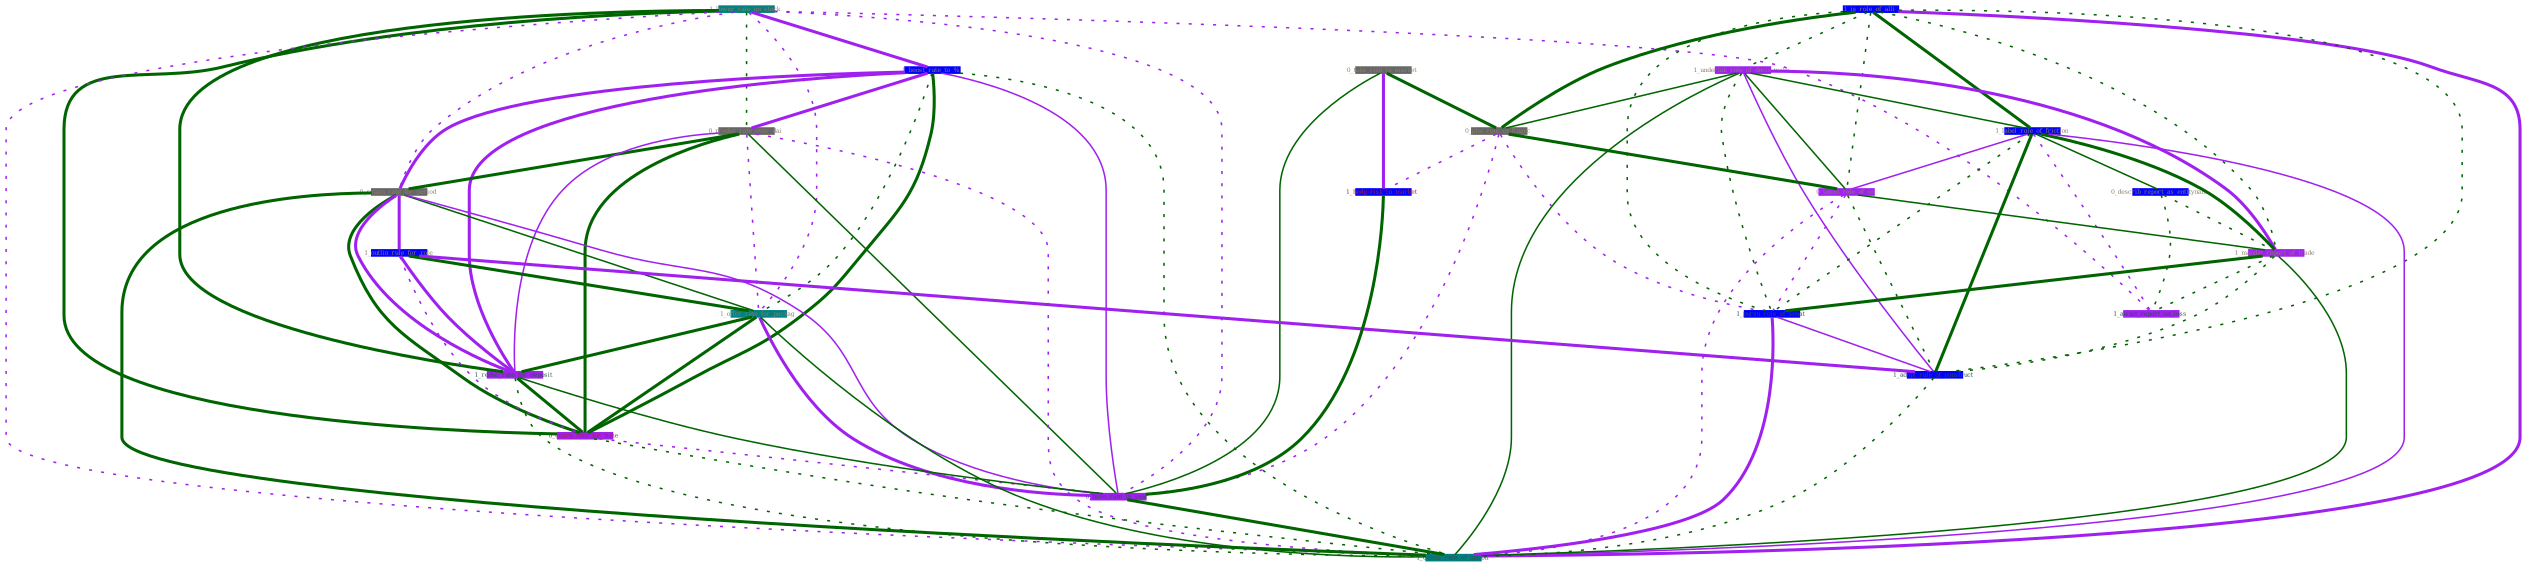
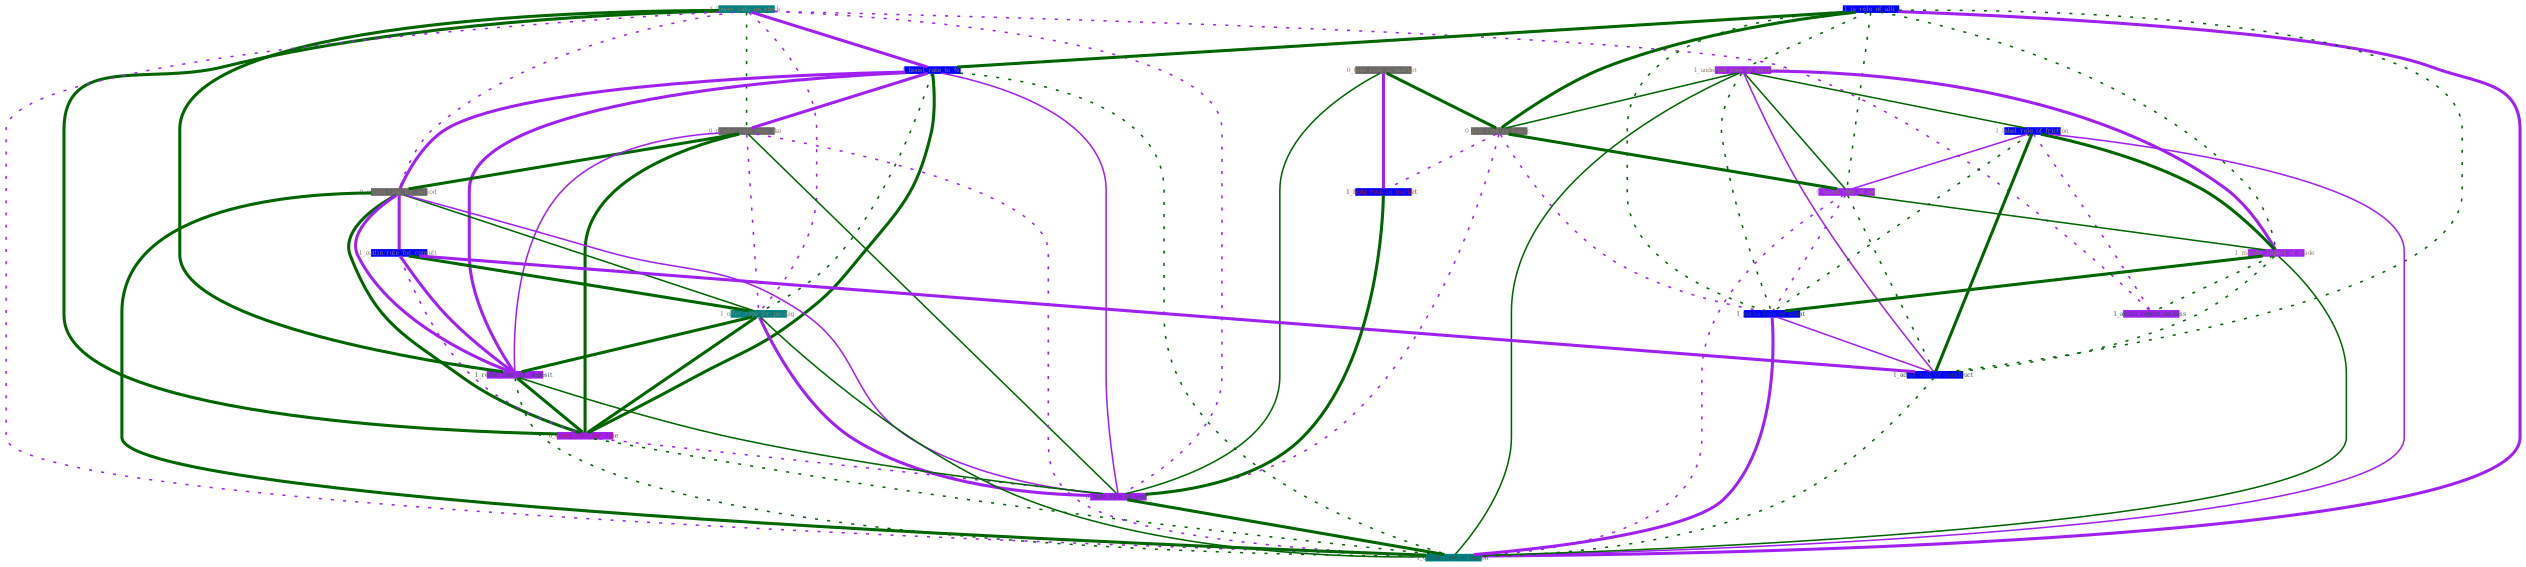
  graph {
    node [color=blue fixedsize=true fontcolor="#8b7d6b" fontsize=4 shape=polygon style=filled]
    edge [color=darkgreen style=bold w=1]
    "1_lower_rate_on_stock " [color=teal height=.06 width=.5]
    "1_boost_rate_to_% " [height=.06 width=.5]
    "0_produc_rate_over_dai " [color=gray40 height=.06 width=.5]
    "0_take_risk_in_market " [color=gray40 height=.06 width=.5]
    "1_is_role_of_alli " [height=.06 width=.5]
    "1_undertak_role_of_decis-make " [color=purple height=.06 width=.5]
    "0_plai_role_in_financ " [color=gray40 height=.06 width=.5]
    "0_retain_rate_for_period " [color=gray40 height=.06 width=.5]
-   "1_outlin_rule_for_consult " [height=.06 width=.5 label="1_outlin_rule_for_role"]
+   "1_outlin_rule_for_consult " [height=.06 width=.5]
    n10 [height=.06 label="1_label_role_of_friction" width=.5]
    "0_taken_role_of_on " [color=purple height=.06 width=.5]
    "1_offer_rate_for_packag " [color=teal height=.06 width=.5]
-   "0_describ_report_as_entitynam " [height=.06 width=.5]
    "1_mandat_report_of_trade " [color=purple height=.06 width=.5]
    "0_charg_rate_for_time " [color=purple fontcolor="#b22222" height=.06 width=.5]
    "1_hedg_risk_in_market " [fontcolor="#b22222" height=.06 width=.5]
    "1_await_report_on_loss " [color=purple fontcolor="#2f4f4f" height=.06 width=.5]
    "1_reduc_rate_for_deposit " [color=purple fontcolor="#2f4f4f" height=.06 width=.5]
    "0_have_rate_in_year " [color=purple fontcolor="#2f4f4f" height=.06 width=.5]
    "1_calcul_rate_of_option " [color=teal fontcolor="#2f4f4f" height=.06 width=.5]
    "1_pursu_role_of_senat " [fontcolor="#2f4f4f" height=.06 width=.5]
    "1_adopt_rule_of_construct " [fontcolor="#2f4f4f" height=.06 width=.5]
    subgraph sub_1 {
      "1_lower_rate_on_stock "
      "1_boost_rate_to_% "
      "0_produc_rate_over_dai "
      "0_take_risk_in_market "
      "1_is_role_of_alli "
      "1_undertak_role_of_decis-make "
      "0_plai_role_in_financ "
      "0_retain_rate_for_period "
      "1_outlin_rule_for_consult "
      n10
      "0_taken_role_of_on "
      "1_offer_rate_for_packag "
-     "0_describ_report_as_entitynam "
      "1_mandat_report_of_trade "
    }
    subgraph sub_2 {
      "0_charg_rate_for_time "
      "1_hedg_risk_in_market "
    }
    "1_lower_rate_on_stock " -- "1_boost_rate_to_% " [color=purple]
    "1_lower_rate_on_stock " -- "0_produc_rate_over_dai " [style=dotted]
    "1_lower_rate_on_stock " -- "0_retain_rate_for_period " [color=purple style=dotted]
    "1_lower_rate_on_stock " -- "1_offer_rate_for_packag " [color=purple style=dotted]
    "1_lower_rate_on_stock " -- "0_charg_rate_for_time "
    "1_lower_rate_on_stock " -- "1_await_report_on_loss " [color=purple style=dotted]
    "1_lower_rate_on_stock " -- "1_reduc_rate_for_deposit "
    "1_lower_rate_on_stock " -- "0_have_rate_in_year " [color=purple style=dotted]
    "1_lower_rate_on_stock " -- "1_calcul_rate_of_option " [color=purple style=dotted]
    "1_boost_rate_to_% " -- "0_produc_rate_over_dai " [color=purple]
    "1_boost_rate_to_% " -- "0_retain_rate_for_period " [color=purple]
    "1_boost_rate_to_% " -- "1_offer_rate_for_packag " [style=dotted]
    "1_boost_rate_to_% " -- "0_charg_rate_for_time "
    "1_boost_rate_to_% " -- "1_reduc_rate_for_deposit " [color=purple]
    "1_boost_rate_to_% " -- "0_have_rate_in_year " [color=purple style=solid]
    "1_boost_rate_to_% " -- "1_calcul_rate_of_option " [style=dotted]
    "0_produc_rate_over_dai " -- "0_retain_rate_for_period "
    "0_produc_rate_over_dai " -- "1_offer_rate_for_packag " [color=purple style=dotted]
    "0_produc_rate_over_dai " -- "0_charg_rate_for_time "
    "0_produc_rate_over_dai " -- "1_reduc_rate_for_deposit " [color=purple style=solid]
    "0_produc_rate_over_dai " -- "0_have_rate_in_year " [style=solid]
    "0_produc_rate_over_dai " -- "1_calcul_rate_of_option " [color=purple style=dotted]
    "0_take_risk_in_market " -- "0_plai_role_in_financ "
    "0_take_risk_in_market " -- "1_hedg_risk_in_market " [color=purple w=3]
    "0_take_risk_in_market " -- "0_have_rate_in_year " [style=solid]
    "1_is_role_of_alli " -- "1_undertak_role_of_decis-make " [style=dotted w=2]
    "1_is_role_of_alli " -- "0_plai_role_in_financ "
-   "1_is_role_of_alli " -- n10
+   "1_is_role_of_alli " -- "1_boost_rate_to_% "
    "1_is_role_of_alli " -- "0_taken_role_of_on " [style=dotted w=2]
    "1_is_role_of_alli " -- "1_mandat_report_of_trade " [style=dotted]
    "1_is_role_of_alli " -- "1_calcul_rate_of_option " [color=purple]
    "1_is_role_of_alli " -- "1_pursu_role_of_senat " [style=dotted w=2]
    "1_is_role_of_alli " -- "1_adopt_rule_of_construct " [style=dotted]
    "1_undertak_role_of_decis-make " -- "0_plai_role_in_financ " [style=solid]
    "1_undertak_role_of_decis-make " -- n10 [style=solid]
    "1_undertak_role_of_decis-make " -- "0_taken_role_of_on " [style=solid w=2]
    "1_undertak_role_of_decis-make " -- "1_mandat_report_of_trade " [color=purple]
    "1_undertak_role_of_decis-make " -- "1_calcul_rate_of_option " [style=solid]
    "1_undertak_role_of_decis-make " -- "1_pursu_role_of_senat " [style=dotted w=2]
    "1_undertak_role_of_decis-make " -- "1_adopt_rule_of_construct " [color=purple style=solid]
    "0_plai_role_in_financ " -- "0_taken_role_of_on "
    "0_plai_role_in_financ " -- "1_hedg_risk_in_market " [color=purple style=dotted]
    "0_plai_role_in_financ " -- "0_have_rate_in_year " [color=purple style=dotted]
    "0_plai_role_in_financ " -- "1_pursu_role_of_senat " [color=purple style=dotted]
    "0_retain_rate_for_period " -- "1_outlin_rule_for_consult " [color=purple]
    "0_retain_rate_for_period " -- "1_offer_rate_for_packag " [style=solid w=2]
    "0_retain_rate_for_period " -- "0_charg_rate_for_time " [w=2]
    "0_retain_rate_for_period " -- "1_reduc_rate_for_deposit " [color=purple w=2]
    "0_retain_rate_for_period " -- "0_have_rate_in_year " [color=purple style=solid]
    "0_retain_rate_for_period " -- "1_calcul_rate_of_option "
    "1_outlin_rule_for_consult " -- "1_offer_rate_for_packag "
    "1_outlin_rule_for_consult " -- "0_charg_rate_for_time " [color=purple style=dotted]
    "1_outlin_rule_for_consult " -- "1_reduc_rate_for_deposit " [color=purple]
    "1_outlin_rule_for_consult " -- "1_adopt_rule_of_construct " [color=purple]
    n10 -- "0_taken_role_of_on " [color=purple style=solid]
-   n10 -- "0_describ_report_as_entitynam " [style=solid]
    n10 -- "1_mandat_report_of_trade " [w=2]
    n10 -- "1_await_report_on_loss " [color=purple style=dotted]
    n10 -- "1_calcul_rate_of_option " [color=purple style=solid]
    n10 -- "1_pursu_role_of_senat " [style=dotted]
    n10 -- "1_adopt_rule_of_construct "
    "0_taken_role_of_on " -- "1_mandat_report_of_trade " [style=solid]
    "0_taken_role_of_on " -- "1_calcul_rate_of_option " [color=purple style=dotted]
    "0_taken_role_of_on " -- "1_pursu_role_of_senat " [color=purple style=dotted w=2]
    "0_taken_role_of_on " -- "1_adopt_rule_of_construct " [style=dotted]
    "1_offer_rate_for_packag " -- "0_charg_rate_for_time " [w=2]
    "1_offer_rate_for_packag " -- "1_reduc_rate_for_deposit " [w=2]
    "1_offer_rate_for_packag " -- "0_have_rate_in_year " [color=purple]
    "1_offer_rate_for_packag " -- "1_calcul_rate_of_option " [style=solid]
-   "0_describ_report_as_entitynam " -- "1_mandat_report_of_trade " [style=dotted]
-   "0_describ_report_as_entitynam " -- "1_await_report_on_loss " [style=dotted]
    "1_mandat_report_of_trade " -- "1_await_report_on_loss " [style=dotted]
    "1_mandat_report_of_trade " -- "1_calcul_rate_of_option " [style=solid]
    "1_mandat_report_of_trade " -- "1_pursu_role_of_senat "
    "1_mandat_report_of_trade " -- "1_adopt_rule_of_construct " [style=dotted]
    "0_charg_rate_for_time " -- "0_have_rate_in_year " [color=purple style=dotted]
    "0_charg_rate_for_time " -- "1_calcul_rate_of_option " [style=dotted]
    "1_hedg_risk_in_market " -- "0_have_rate_in_year "
    "1_reduc_rate_for_deposit " -- "0_charg_rate_for_time " [w=2]
    "1_reduc_rate_for_deposit " -- "0_have_rate_in_year " [style=solid]
    "1_reduc_rate_for_deposit " -- "1_calcul_rate_of_option " [style=dotted]
    "0_have_rate_in_year " -- "1_calcul_rate_of_option "
    "1_pursu_role_of_senat " -- "1_calcul_rate_of_option " [color=purple]
    "1_pursu_role_of_senat " -- "1_adopt_rule_of_construct " [color=purple style=solid]
    "1_adopt_rule_of_construct " -- "1_calcul_rate_of_option " [style=dotted]
  }
